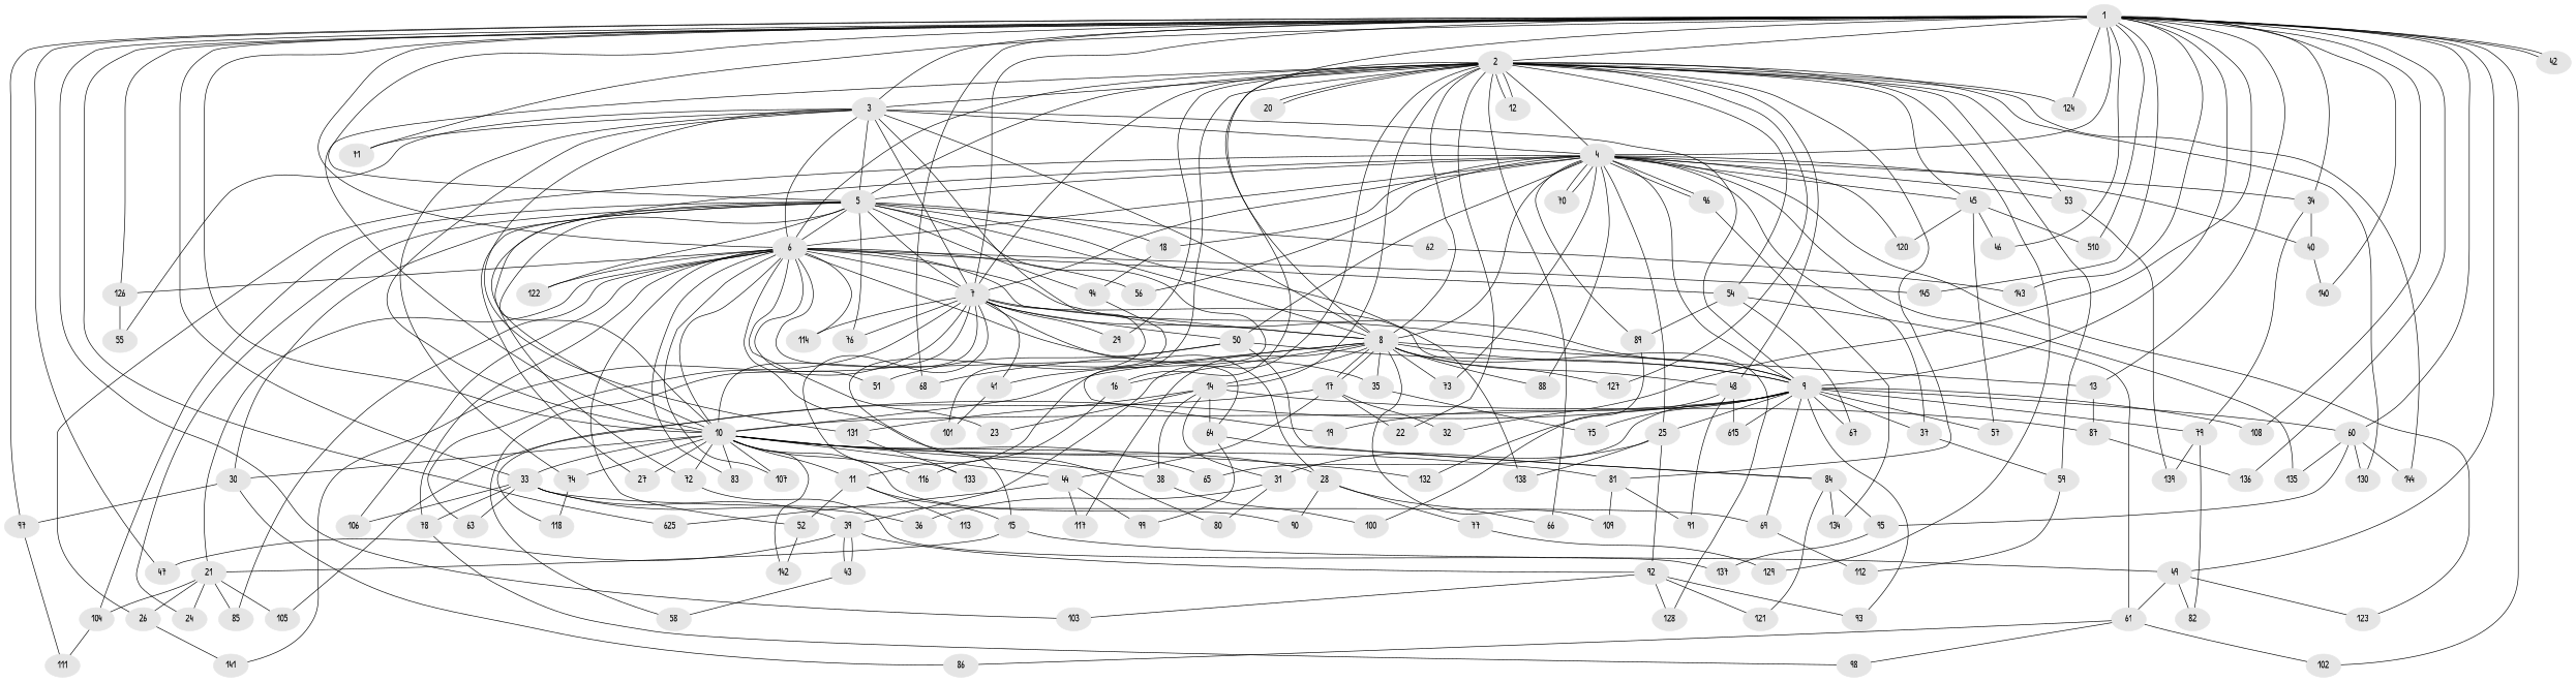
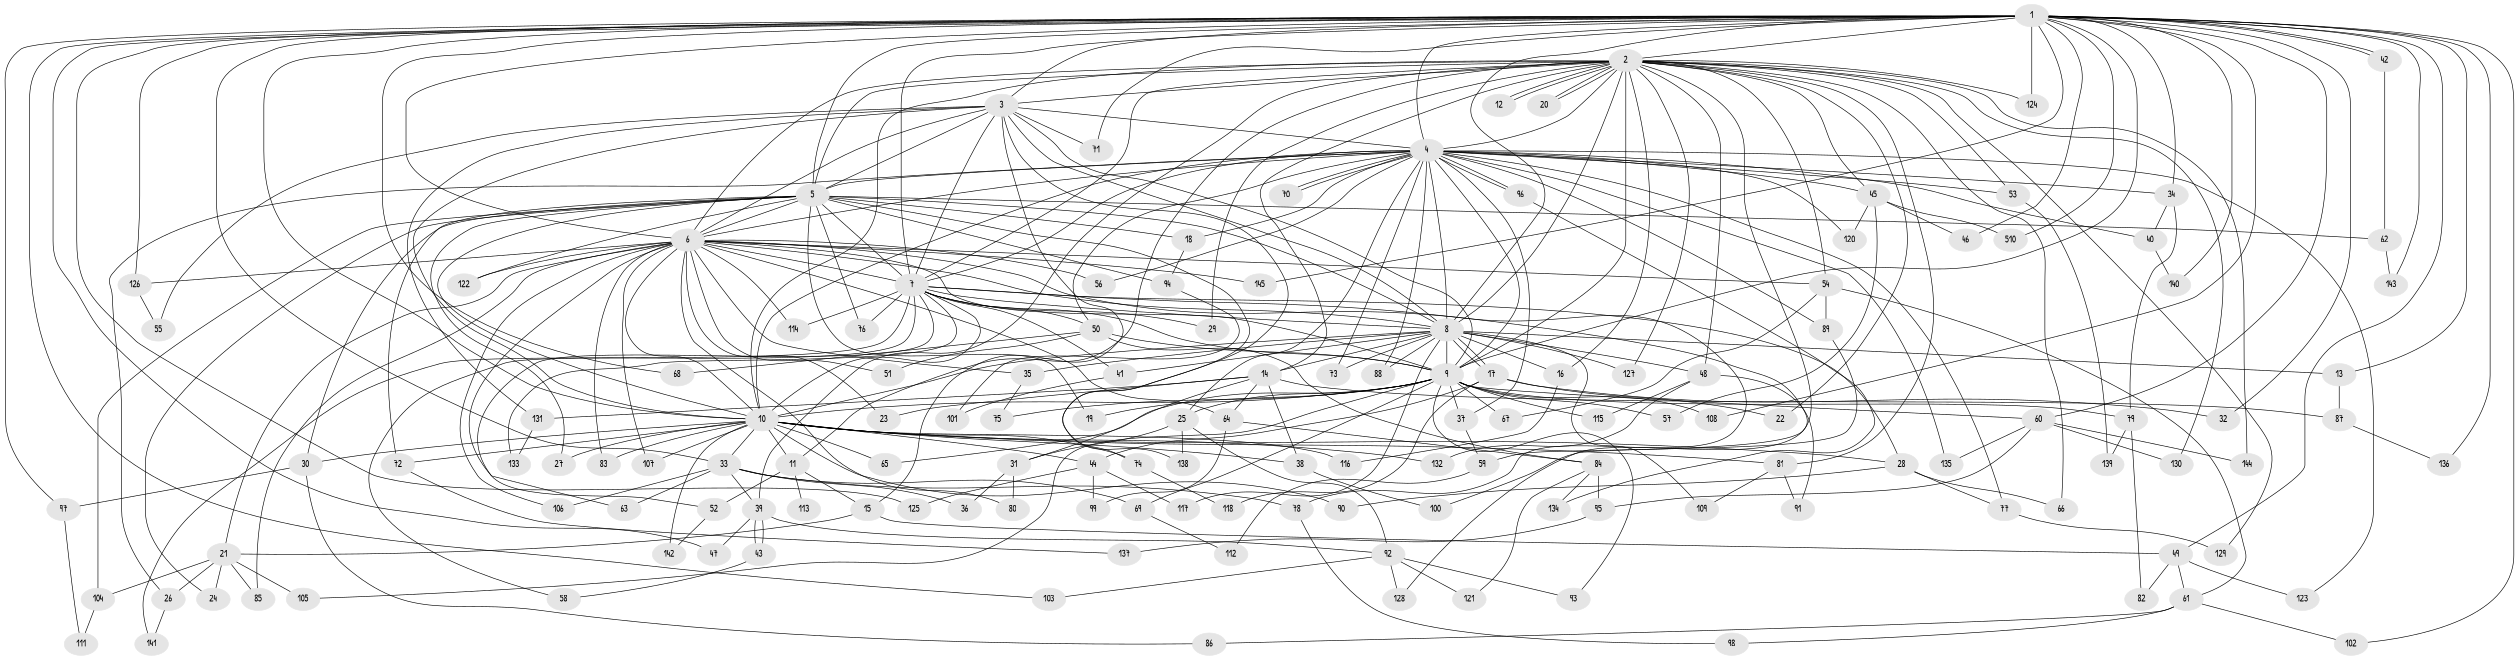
  graph {
    fontname="Patrick Hand"
    node [color=gray90 fontname="Patrick Hand" style=filled]
    edge [fontname="Patrick Hand"]
    1
    2
    3
    4
    5
    6
    7
    8
    9
    10
    13
    32
    33
    34
    42
    46
    47
    49
    60
    68
    71
    97
    102
    103
    108
    n26 [label=510]
    124
-   125 [label=625]
+   125
    126
    136
    140
    143
    145
    11
    12
    14
    16
    20
    22
    29
    39
    45
    48
    53
    54
    59
    66
    81
    127
    129
    130
    144
    15
    55
    74
    131
    18
    25
    26
    37
    40
    50
    56
    70
    73
    77
    88
    89
    96
    120
    123
    135
    19
    24
    27
    30
    62
    72
    76
    94
    104
    122
    138
    21
    23
    35
    51
    52
    64
    78
    80
    83
    85
    106
    107
    114
    28
    41
    58
    63
    128
    133
    141
    17
    109
    117
    57
    65
    67
    69
    75
    79
    93
    105
-   115 [label=615]
+   115
    38
    44
    90
    116
    132
    142
    87
    36
    61
    82
    95
    111
    113
    31
    92
    43
    91
    139
    112
    118
    84
    100
    134
    86
    137
    101
    99
    98
    121
    1 -- 2
    1 -- 3
    1 -- 4
    1 -- 5
    1 -- 6
    1 -- 7
    1 -- 8
    1 -- 9
    1 -- 10
    1 -- 13
    1 -- 32
    1 -- 33
    1 -- 34
    1 -- 42
    1 -- 42
    1 -- 46
    1 -- 47
    1 -- 49
    1 -- 60
    1 -- 68
    1 -- 71
    1 -- 97
    1 -- 102
    1 -- 103
    1 -- 108
    1 -- n26
    1 -- 124
    1 -- 125
    1 -- 126
    1 -- 136
    1 -- 140
    1 -- 143
    1 -- 145
    2 -- 3
    2 -- 4
    2 -- 5
    2 -- 6
    2 -- 7
    2 -- 8
+   2 -- 9
    2 -- 10
    2 -- 124
    2 -- 11
    2 -- 12
    2 -- 12
    2 -- 14
    2 -- 16
    2 -- 20
    2 -- 20
    2 -- 22
    2 -- 29
    2 -- 39
    2 -- 45
    2 -- 48
    2 -- 53
    2 -- 54
    2 -- 59
    2 -- 66
    2 -- 81
    2 -- 127
    2 -- 129
    2 -- 130
    2 -- 144
    3 -- 4
    3 -- 5
    3 -- 6
    3 -- 7
    3 -- 8
    3 -- 9
    3 -- 10
    3 -- 71
    3 -- 15
    3 -- 55
    3 -- 74
    3 -- 131
    4 -- 5
    4 -- 6
    4 -- 7
    4 -- 8
    4 -- 9
    4 -- 10
    4 -- 34
    4 -- 45
    4 -- 53
    4 -- 18
    4 -- 25
    4 -- 26
    4 -- 37
    4 -- 40
    4 -- 50
    4 -- 56
    4 -- 70
    4 -- 70
    4 -- 73
+   4 -- 77
    4 -- 88
    4 -- 89
    4 -- 96
    4 -- 96
    4 -- 120
    4 -- 123
    4 -- 135
    5 -- 6
    5 -- 7
    5 -- 8
    5 -- 10
    5 -- 18
    5 -- 19
    5 -- 24
    5 -- 27
    5 -- 30
    5 -- 62
    5 -- 72
    5 -- 76
    5 -- 94
    5 -- 104
    5 -- 122
    5 -- 138
    6 -- 7
    6 -- 8
    6 -- 9
    6 -- 10
    6 -- 126
    6 -- 145
    6 -- 54
    6 -- 56
    6 -- 122
    6 -- 21
    6 -- 23
    6 -- 35
    6 -- 51
    6 -- 52
    6 -- 64
    6 -- 78
    6 -- 80
    6 -- 83
    6 -- 85
    6 -- 106
    6 -- 107
    6 -- 114
    7 -- 8
    7 -- 9
    7 -- 10
    7 -- 29
    7 -- 50
    7 -- 76
    7 -- 114
    7 -- 28
    7 -- 41
    7 -- 58
    7 -- 63
    7 -- 128
    7 -- 133
    7 -- 141
    8 -- 9
    8 -- 10
    8 -- 13
    8 -- 14
    8 -- 16
    8 -- 48
    8 -- 127
    8 -- 73
    8 -- 88
    8 -- 35
    8 -- 41
    8 -- 17
    8 -- 17
    8 -- 109
    8 -- 117
    9 -- 10
    9 -- 60
    9 -- 108
    9 -- 25
    9 -- 37
    9 -- 19
    9 -- 57
    9 -- 65
    9 -- 67
    9 -- 69
    9 -- 75
    9 -- 79
    9 -- 93
    9 -- 105
    9 -- 115
    10 -- 33
    10 -- 11
    10 -- 81
    10 -- 74
    10 -- 27
    10 -- 30
    10 -- 72
    10 -- 83
    10 -- 107
    10 -- 28
    10 -- 65
    10 -- 38
    10 -- 44
    10 -- 90
    10 -- 116
    10 -- 132
    10 -- 142
    13 -- 87
    33 -- 39
    33 -- 78
    33 -- 106
    33 -- 63
    33 -- 69
    33 -- 36
    34 -- 40
    34 -- 79
+   42 -- 62
    49 -- 123
    49 -- 61
    49 -- 82
    60 -- 130
    60 -- 144
    60 -- 135
    60 -- 95
    97 -- 111
    126 -- 55
    11 -- 15
    11 -- 52
    11 -- 113
    14 -- 131
    14 -- 23
    14 -- 64
    14 -- 38
    14 -- 87
    14 -- 31
    16 -- 116
    39 -- 47
    39 -- 92
    39 -- 43
    39 -- 43
    45 -- 46
    45 -- n26
    45 -- 120
    45 -- 57
    48 -- 115
    48 -- 132
    48 -- 91
    53 -- 139
    54 -- 89
    54 -- 67
    54 -- 61
    59 -- 112
    81 -- 109
    81 -- 91
    15 -- 49
    15 -- 21
    74 -- 118
    131 -- 133
    18 -- 94
    25 -- 138
    25 -- 31
    25 -- 92
    26 -- 141
    37 -- 59
    40 -- 140
    50 -- 9
    50 -- 68
    50 -- 51
    50 -- 84
    77 -- 129
    89 -- 100
    96 -- 134
    30 -- 97
    30 -- 86
    62 -- 143
    72 -- 137
    94 -- 101
    104 -- 111
    21 -- 26
    21 -- 24
    21 -- 104
    21 -- 85
    21 -- 105
    35 -- 75
    52 -- 142
    64 -- 84
    64 -- 99
    78 -- 98
    28 -- 66
    28 -- 77
    28 -- 90
    41 -- 101
    17 -- 32
    17 -- 22
    17 -- 44
    17 -- 118
    69 -- 112
    79 -- 82
    79 -- 139
    38 -- 100
    44 -- 125
    44 -- 117
    44 -- 99
    87 -- 136
    61 -- 102
    61 -- 86
    61 -- 98
    95 -- 137
    31 -- 80
    31 -- 36
    92 -- 103
    92 -- 128
    92 -- 93
    92 -- 121
    43 -- 58
    84 -- 95
    84 -- 134
    84 -- 121
  }
